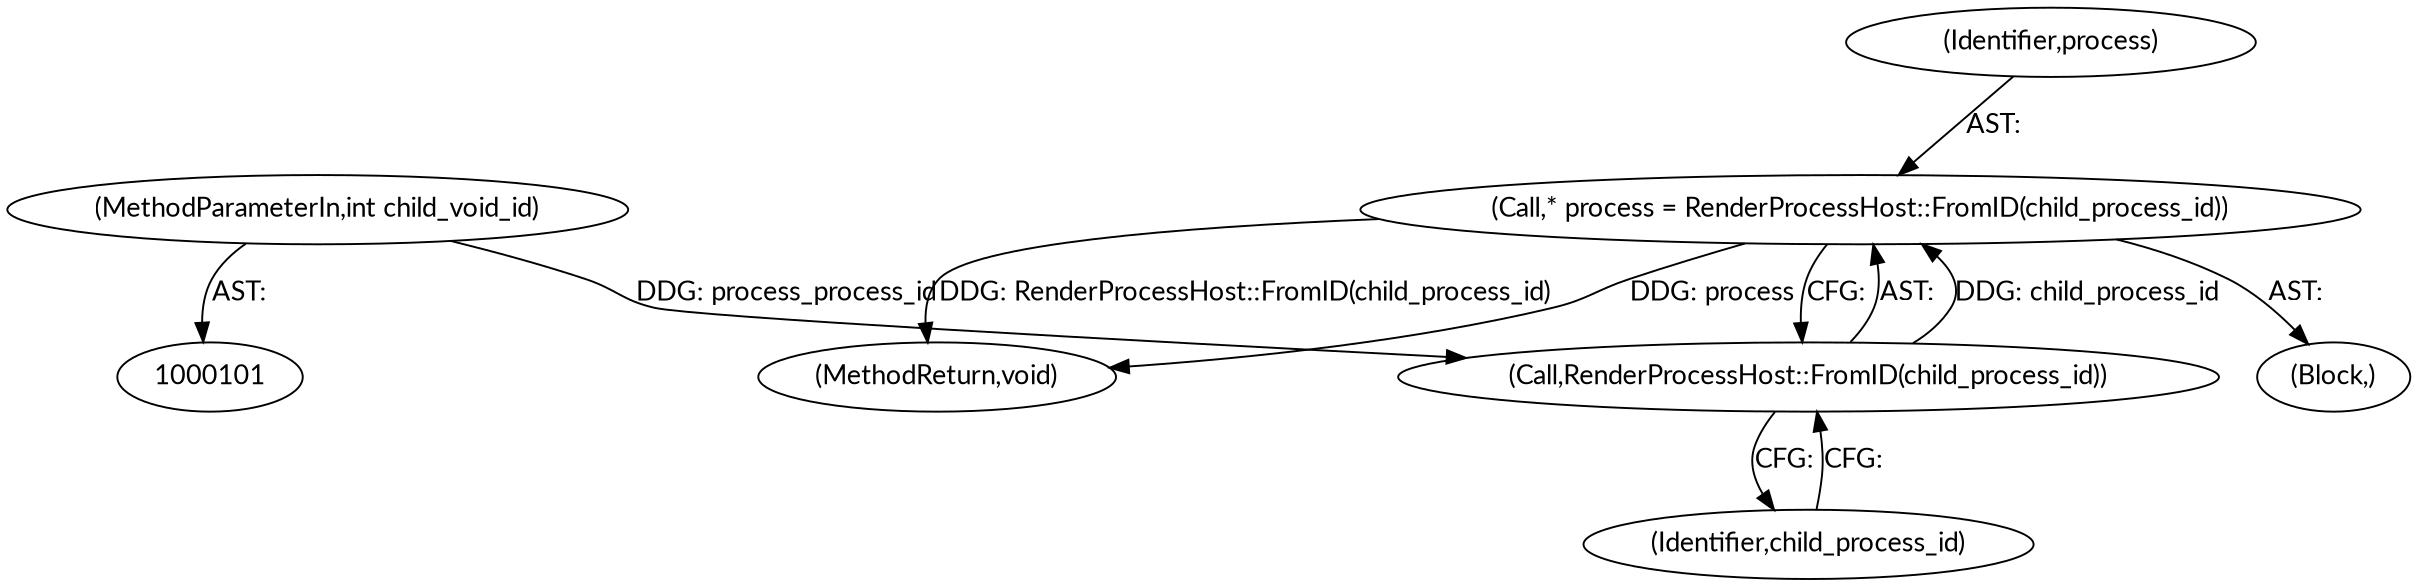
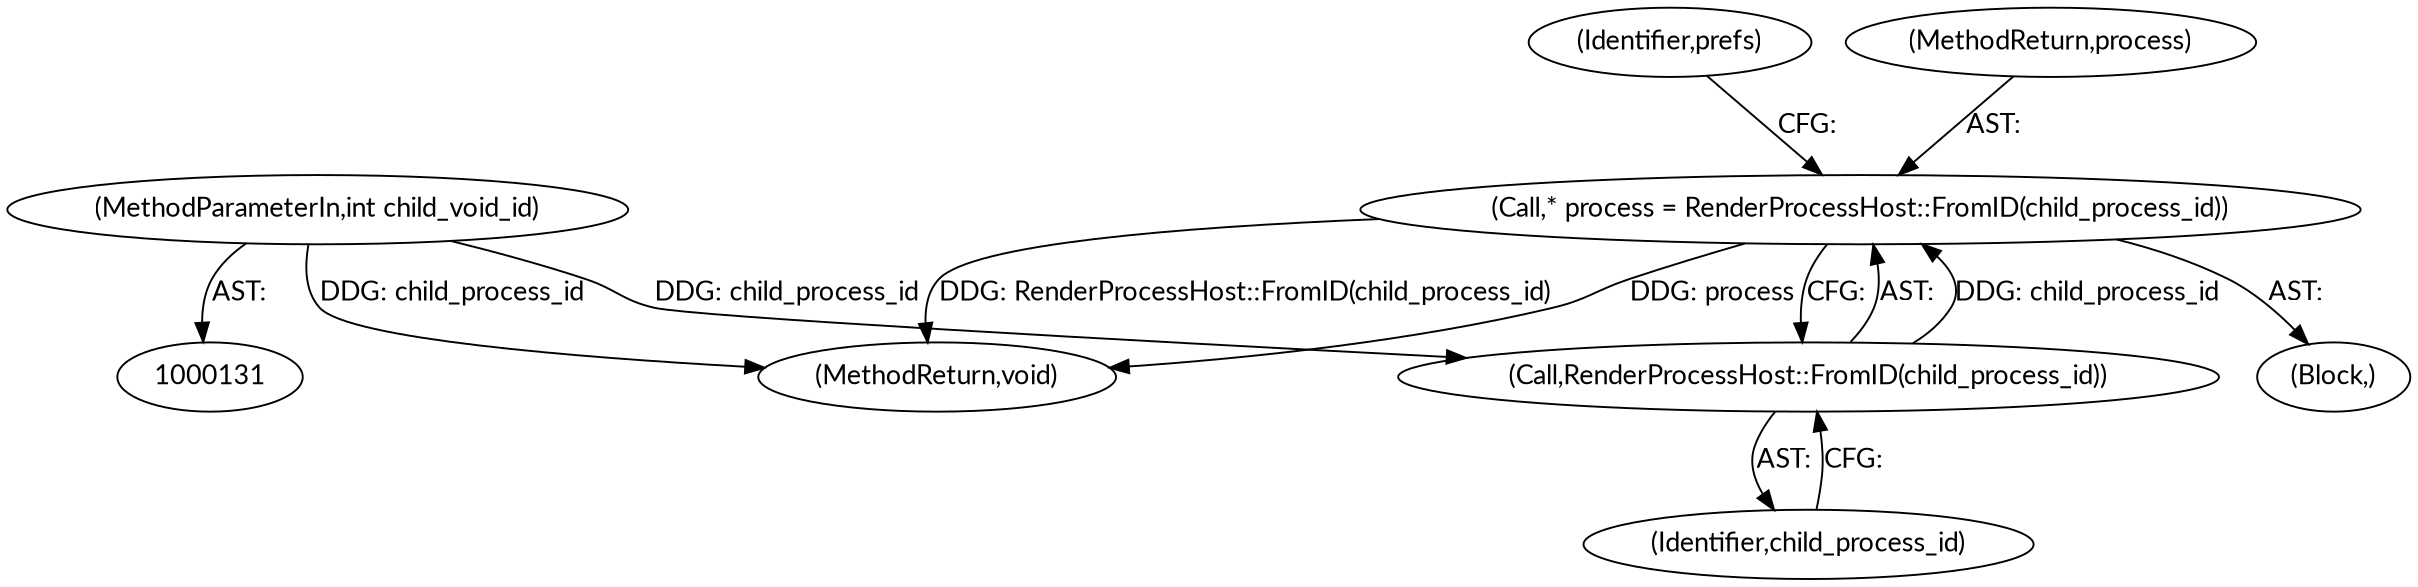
  digraph {
    fontname=Lato
    node [fontname=Lato]
    edge [fontname=Lato]
    n1 [label="(Call,* process = RenderProcessHost::FromID(child_process_id))"]
    n2 [label="(Call,RenderProcessHost::FromID(child_process_id))"]
    n3 [label="(MethodReturn,void)"]
    n4 [label="(Block,)"]
    n5 [label="(Identifier,child_process_id)"]
    n6 [label="(MethodParameterIn,int child_void_id)"]
-   1000101
-   n9 [label="(Identifier,process)"]
+   1000101 [label=1000131]
+   n8 [label="(Identifier,prefs)"]
+   n9 [label="(MethodReturn,process)"]
    n1 -> n2 [label="CFG: "]
    n1 -> n3 [label="DDG: RenderProcessHost::FromID(child_process_id)"]
    n1 -> n3 [label="DDG: process"]
    n1 -> n4 [label="AST: "]
    n2 -> n1 [label="AST: "]
    n2 -> n1 [label="DDG: child_process_id"]
-   n2 -> n5 [label="CFG: "]
+   n2 -> n5 [label="AST: "]
    n5 -> n2 [label="CFG: "]
-   n6 -> n2 [label="DDG: process_process_id"]
+   n6 -> n2 [label="DDG: child_process_id"]
+   n6 -> n3 [label="DDG: child_process_id"]
    n6 -> 1000101 [label="AST: "]
+   n8 -> n1 [label="CFG: "]
    n9 -> n1 [label="AST: "]
  }
